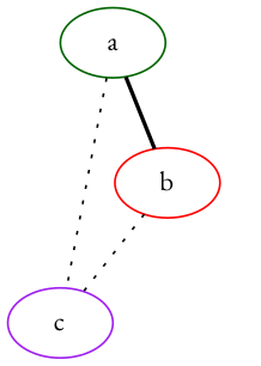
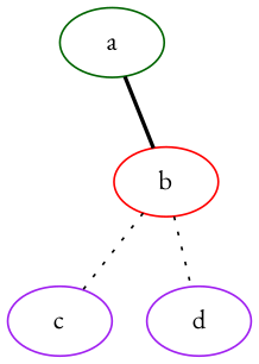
  graph {
    fontname="EB Garamond"
    node [color=purple fontname="EB Garamond"]
    edge [fontname="EB Garamond" style=dotted]
    a [color=darkgreen]
    b [color=red]
    c
+   d
    a -- b [style=bold]
-   a -- c
    b -- c
+   b -- d
  }
